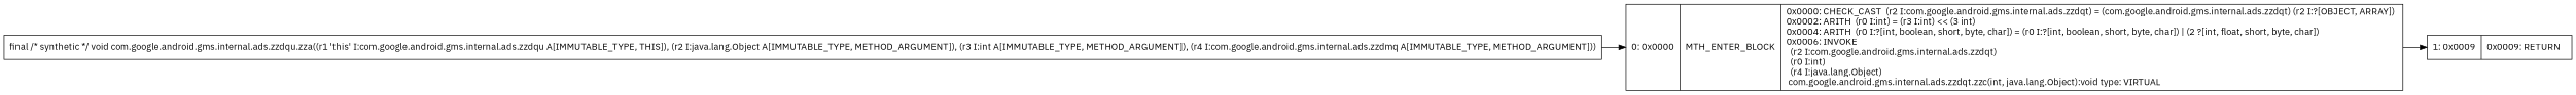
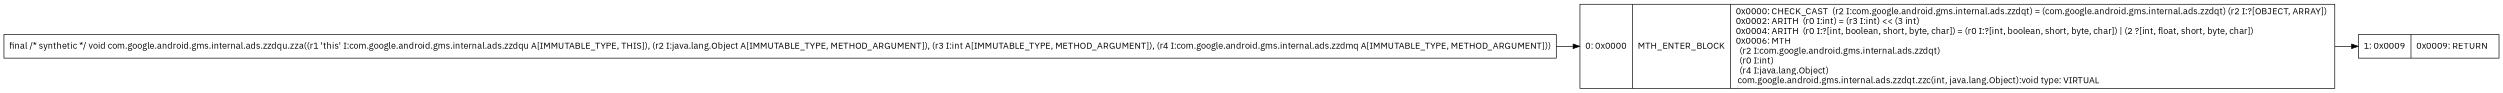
  digraph {
    rankdir=LR
    fontname="IBM Plex Sans"
    node [shape=record fontname="IBM Plex Sans"]
    edge [fontname="IBM Plex Sans"]
-   n1 [label="{0\:\ 0x0000|MTH_ENTER_BLOCK\l|0x0000: CHECK_CAST  (r2 I:com.google.android.gms.internal.ads.zzdqt) = (com.google.android.gms.internal.ads.zzdqt) (r2 I:?[OBJECT, ARRAY]) \l0x0002: ARITH  (r0 I:int) = (r3 I:int) \<\< (3 int) \l0x0004: ARITH  (r0 I:?[int, boolean, short, byte, char]) = (r0 I:?[int, boolean, short, byte, char]) \| (2 ?[int, float, short, byte, char]) \l0x0006: INVOKE  \l  (r2 I:com.google.android.gms.internal.ads.zzdqt)\l  (r0 I:int)\l  (r4 I:java.lang.Object)\l com.google.android.gms.internal.ads.zzdqt.zzc(int, java.lang.Object):void type: VIRTUAL \l}"]
+   n1 [label="{0\:\ 0x0000|MTH_ENTER_BLOCK\l|0x0000: CHECK_CAST  (r2 I:com.google.android.gms.internal.ads.zzdqt) = (com.google.android.gms.internal.ads.zzdqt) (r2 I:?[OBJECT, ARRAY]) \l0x0002: ARITH  (r0 I:int) = (r3 I:int) \<\< (3 int) \l0x0004: ARITH  (r0 I:?[int, boolean, short, byte, char]) = (r0 I:?[int, boolean, short, byte, char]) \| (2 ?[int, float, short, byte, char]) \l0x0006: MTH  \l  (r2 I:com.google.android.gms.internal.ads.zzdqt)\l  (r0 I:int)\l  (r4 I:java.lang.Object)\l com.google.android.gms.internal.ads.zzdqt.zzc(int, java.lang.Object):void type: VIRTUAL \l}"]
    n2 [label="{1\:\ 0x0009|0x0009: RETURN   \l}"]
    n3 [label="{final \/* synthetic *\/ void com.google.android.gms.internal.ads.zzdqu.zza((r1 'this' I:com.google.android.gms.internal.ads.zzdqu A[IMMUTABLE_TYPE, THIS]), (r2 I:java.lang.Object A[IMMUTABLE_TYPE, METHOD_ARGUMENT]), (r3 I:int A[IMMUTABLE_TYPE, METHOD_ARGUMENT]), (r4 I:com.google.android.gms.internal.ads.zzdmq A[IMMUTABLE_TYPE, METHOD_ARGUMENT])) }"]
    n1 -> n2
    n3 -> n1
  }
